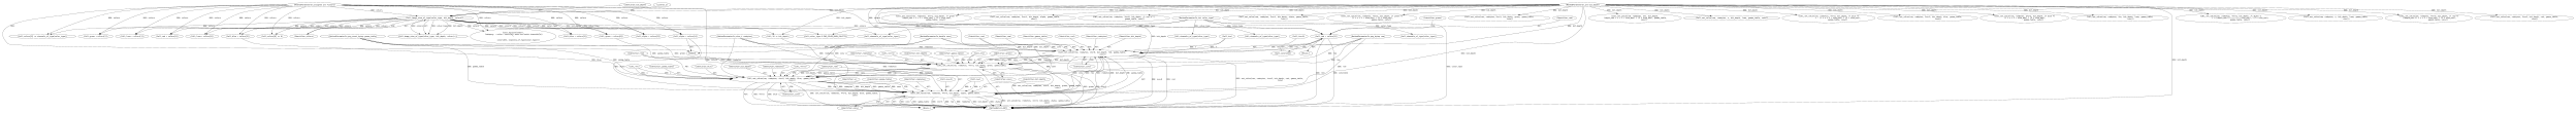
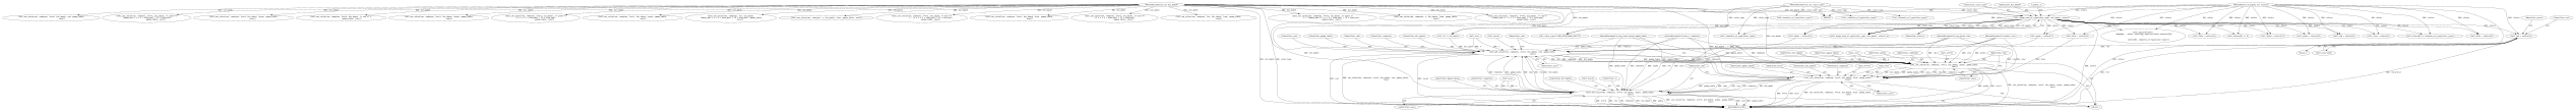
  digraph {
    fontname="JetBrains Mono"
    node [fontname="JetBrains Mono"]
    edge [fontname="JetBrains Mono"]
    n1 [label="(Call,red = colors[1])"]
    n2 [label="(Call,set_value(row, rowbytes, 4*x+0, bit_depth, red, gamma_table,\n                     conv))"]
    n3 [label="(Call,colors[1])"]
    n4 [label="(Block,)"]
    n5 [label="(MethodReturn,RET)"]
    n6 [label="(Call,set_value(row, rowbytes, 4*x+1, bit_depth, green, gamma_table,\n                     conv))"]
    n7 [label="(Identifier,conv)"]
    n8 [label="(Block,)"]
    n9 [label="(Call,image_size_of_type(color_type, bit_depth, colors))"]
    n10 [label="(Call,alpha = colors[4])"]
    n11 [label="(Call,image_size_of_type(color_type, bit_depth, colors)-1)"]
    n12 [label="(Call,red = colors[1])"]
    n13 [label="(Call,blue = colors[3])"]
    n14 [label="(Call,colors[0] == channels_of_type(color_type))"]
    n15 [label="(Call,color_type & PNG_COLOR_MASK_PALETTE)"]
    n16 [label="(Call,1U << bit_depth)"]
    n17 [label="(Call,luma = colors[1])"]
    n18 [label="(Call,green = colors[2])"]
    n19 [label="(Call,colors[0] == 0)"]
    n20 [label="(Identifier,colors)"]
    n21 [label="(Call,channels_of_type(color_type))"]
    n22 [label="(Call,blue = colors[3])"]
    n23 [label="(Call,alpha = colors[2])"]
    n24 [label="(Call,green = colors[2])"]
    n25 [label="(Call,fprintf(stderr,\n \"makepng: --color: count(%u) does not match channels(%u)\n\",\n\n          colors[0], channels_of_type(color_type)))"]
    n26 [label="(Call,luma = colors[1])"]
    n27 [label="(Call,set_value(row, rowbytes, 4*x+3, bit_depth, alpha, gamma_table,\n                     conv))"]
    n28 [label="(Call,set_value(row, rowbytes, 4*x+2, bit_depth, blue, gamma_table,\n                     conv))"]
    n29 [label="(MethodParameterIn,int color_type)"]
    n30 [label="(Call,channels_of_type(color_type))"]
    n31 [label="(Call,channels_of_type(color_type))"]
    n32 [label="(Call,channels_of_type(color_type))"]
    1000118
    n34 [label="(MethodParameterIn,int bit_depth)"]
    n35 [label="(Call,set_value(row, rowbytes, 4*x+3, bit_depth, /* alpha */\n                  Y + ((depth_max-Y) * x * 2 + size_max) / (2 * size_max),\n                  gamma_table, conv))"]
    n36 [label="(Call,set_value(row, rowbytes, x, bit_depth, luma, gamma_table,\n                     conv))"]
    n37 [label="(Call,set_value(row, rowbytes, 4*x+0, bit_depth, /* red */\n ((depth_max-Y) * x * 2 + size_max) / (2 * size_max),\n                  gamma_table, conv))"]
    n38 [label="(Call,set_value(row, rowbytes, 3*x+0, bit_depth, red, gamma_table,\n                     conv))"]
    n39 [label="(Call,set_value(row, rowbytes, 3*x+1, bit_depth, /* green */\n (depth_max * x * 2 + size_max) / (2 * size_max),\n                  gamma_table, conv))"]
    n40 [label="(Call,set_value(row, rowbytes, 2*x+1, bit_depth, alpha, gamma_table,\n                  conv))"]
    n41 [label="(Call,set_value(row, rowbytes, 3*x+0, bit_depth, /* red */ Y,\n                     gamma_table, conv))"]
    n42 [label="(Call,set_value(row, rowbytes, 2*x+1, bit_depth, alpha, gamma_table,\n                     conv))"]
    n43 [label="(Call,set_value(row, rowbytes, 4*x+1, bit_depth, /* green */\n (Y * x * 2 + size_max) / (2 * size_max),\n                  gamma_table, conv))"]
    n44 [label="(Call,set_value(row, rowbytes, 3*x+1, bit_depth, green, gamma_table,\n                     conv))"]
    n45 [label="(Call,set_value(row, rowbytes, 2*x, bit_depth,\n (depth_max * x * 2 + size_max) / (2 * size_max), gamma_table,\n                  conv))"]
    n46 [label="(Call,set_value(row, rowbytes, x, bit_depth, luma, gamma_table, conv))"]
    n47 [label="(Call,set_value(row, rowbytes, 4*x+2, bit_depth, /* blue */\n                  Y - (Y * x * 2 + size_max) / (2 * size_max),\n                  gamma_table, conv))"]
    n48 [label="(Call,set_value(row, rowbytes, 3*x+2, bit_depth, blue, gamma_table,\n                     conv))"]
    n49 [label="(Call,set_value(row, rowbytes, 3*x+2, bit_depth, /* blue */\n (Y * x * 2 + size_max) / (2 * size_max),\n                  gamma_table, conv))"]
    n50 [label="(Call,set_value(row, rowbytes, 2*x, bit_depth, luma, gamma_table,\n                     conv))"]
    n51 [label="(Identifier,conv)"]
    n52 [label="(Identifier,conv)"]
    n53 [label="(Identifier,conv)"]
-   n54 [label="(MethodParameterIn,unsigned int *colors)"]
+   n54 [label="(MethodReturn,unsigned int *colors)"]
    n55 [label="(Call,4*x+2)"]
    n56 [label="(MethodParameterIn,size_t rowbytes)"]
    n57 [label="(Identifier,green)"]
    n58 [label="(Identifier,x)"]
    n59 [label="(Call,4*x+0)"]
    n60 [label="(Identifier,row)"]
    n61 [label="(Identifier,gamma_table)"]
    n62 [label="(Identifier,bit_depth)"]
    n63 [label="(Identifier,rowbytes)"]
    n64 [label="(Call,4*x+1)"]
    n65 [label="(Identifier,rowbytes)"]
    n66 [label="(MethodParameterIn,double conv)"]
    n67 [label="(Literal,1)"]
    n68 [label="(Call,4*x)"]
    n69 [label="(Identifier,bit_depth)"]
    n70 [label="(Identifier,red)"]
    n71 [label="(Identifier,gamma_table)"]
    n72 [label="(Identifier,rowbytes)"]
    n73 [label="(Identifier,bit_depth)"]
    n74 [label="(Identifier,gamma_table)"]
    n75 [label="(Call,4*x)"]
+   n76 [label="(Identifier,color_type)"]
    n77 [label="(Identifier,row)"]
    n78 [label="(Call,4*x)"]
    n79 [label="(Identifier,blue)"]
    n80 [label="(Identifier,row)"]
    n81 [label="(Identifier,row)"]
    n82 [label="(Identifier,bit_depth)"]
    n83 [label="(Identifier,green)"]
    n84 [label="(Call,4*x+3)"]
    n85 [label="(Identifier,red)"]
    n86 [label="(Identifier,rowbytes)"]
    n87 [label="(MethodParameterIn,png_bytep row)"]
    n88 [label="(MethodParameterIn,png_const_bytep gamma_table)"]
    n89 [label="(Call,4*x)"]
    n90 [label="(Identifier,gamma_table)"]
    n91 [label="(Identifier,bit_depth)"]
    n1 -> n2 [label="DDG: red"]
    n1 -> n3 [label="CFG: "]
    n1 -> n4 [label="AST: "]
    n1 -> n5 [label="DDG: colors[1]"]
    n1 -> n5 [label="DDG: red"]
    n2 -> n5 [label="DDG: red"]
    n2 -> n5 [label="DDG: set_value(row, rowbytes, 4*x+0, bit_depth, red, gamma_table,\n                     conv)"]
    n2 -> n5 [label="DDG: 4*x+0"]
    n2 -> n6 [label="DDG: row"]
    n2 -> n6 [label="DDG: rowbytes"]
    n2 -> n6 [label="DDG: bit_depth"]
    n2 -> n6 [label="DDG: gamma_table"]
    n2 -> n6 [label="DDG: conv"]
    n2 -> n7 [label="CFG: "]
    n2 -> n8 [label="AST: "]
    n3 -> n1 [label="AST: "]
    n6 -> n5 [label="DDG: set_value(row, rowbytes, 4*x+1, bit_depth, green, gamma_table,\n                     conv)"]
    n6 -> n5 [label="DDG: green"]
    n6 -> n5 [label="DDG: 4*x+1"]
    n6 -> n8 [label="AST: "]
    n6 -> n28 [label="DDG: row"]
    n6 -> n28 [label="DDG: rowbytes"]
    n6 -> n28 [label="DDG: bit_depth"]
    n6 -> n28 [label="DDG: gamma_table"]
    n6 -> n28 [label="DDG: conv"]
    n6 -> n51 [label="CFG: "]
    n7 -> n2 [label="AST: "]
    n9 -> n1 [label="DDG: colors"]
+   n9 -> n5 [label="DDG: colors"]
    n9 -> n10 [label="DDG: colors"]
    n9 -> n11 [label="AST: "]
    n9 -> n11 [label="DDG: color_type"]
    n9 -> n11 [label="DDG: bit_depth"]
    n9 -> n11 [label="DDG: colors"]
    n9 -> n12 [label="DDG: colors"]
    n9 -> n13 [label="DDG: colors"]
    n9 -> n14 [label="DDG: colors"]
    n9 -> n15 [label="DDG: color_type"]
    n9 -> n16 [label="DDG: bit_depth"]
    n9 -> n17 [label="DDG: colors"]
    n9 -> n18 [label="DDG: colors"]
    n9 -> n19 [label="DDG: colors"]
    n9 -> n20 [label="CFG: "]
    n9 -> n21 [label="DDG: color_type"]
    n9 -> n22 [label="DDG: colors"]
    n9 -> n23 [label="DDG: colors"]
    n9 -> n24 [label="DDG: colors"]
    n9 -> n25 [label="DDG: colors"]
    n9 -> n26 [label="DDG: colors"]
    n10 -> n27 [label="DDG: alpha"]
    n13 -> n28 [label="DDG: blue"]
    n16 -> n2 [label="DDG: bit_depth"]
    n18 -> n6 [label="DDG: green"]
    n20 -> n9 [label="AST: "]
    n27 -> n2 [label="DDG: row"]
    n27 -> n2 [label="DDG: rowbytes"]
    n27 -> n2 [label="DDG: bit_depth"]
    n27 -> n2 [label="DDG: gamma_table"]
    n27 -> n2 [label="DDG: conv"]
    n27 -> n5 [label="DDG: set_value(row, rowbytes, 4*x+3, bit_depth, alpha, gamma_table,\n                     conv)"]
    n27 -> n5 [label="DDG: conv"]
    n27 -> n5 [label="DDG: gamma_table"]
    n27 -> n5 [label="DDG: 4*x+3"]
    n27 -> n5 [label="DDG: row"]
    n27 -> n5 [label="DDG: rowbytes"]
    n27 -> n5 [label="DDG: bit_depth"]
    n27 -> n5 [label="DDG: alpha"]
    n27 -> n8 [label="AST: "]
    n27 -> n53 [label="CFG: "]
    n28 -> n5 [label="DDG: set_value(row, rowbytes, 4*x+2, bit_depth, blue, gamma_table,\n                     conv)"]
    n28 -> n5 [label="DDG: 4*x+2"]
    n28 -> n5 [label="DDG: blue"]
    n28 -> n8 [label="AST: "]
    n28 -> n27 [label="DDG: row"]
    n28 -> n27 [label="DDG: rowbytes"]
    n28 -> n27 [label="DDG: bit_depth"]
    n28 -> n27 [label="DDG: gamma_table"]
    n28 -> n27 [label="DDG: conv"]
    n28 -> n52 [label="CFG: "]
    n29 -> n5 [label="DDG: color_type"]
+   n29 -> n9 [label="DDG: color_type"]
    n29 -> n15 [label="DDG: color_type"]
    n29 -> n21 [label="DDG: color_type"]
    n29 -> n30 [label="DDG: color_type"]
    n29 -> n31 [label="DDG: color_type"]
    n29 -> n32 [label="DDG: color_type"]
-   n10 -> 1000118 [label="AST: "]
+   n29 -> 1000118 [label="AST: "]
    n34 -> n2 [label="DDG: bit_depth"]
    n34 -> n5 [label="DDG: bit_depth"]
    n34 -> n6 [label="DDG: bit_depth"]
    n34 -> n9 [label="DDG: bit_depth"]
    n34 -> n16 [label="DDG: bit_depth"]
    n34 -> n27 [label="DDG: bit_depth"]
    n34 -> n28 [label="DDG: bit_depth"]
    n34 -> 1000118 [label="AST: "]
    n34 -> n35 [label="DDG: bit_depth"]
    n34 -> n36 [label="DDG: bit_depth"]
    n34 -> n37 [label="DDG: bit_depth"]
    n34 -> n38 [label="DDG: bit_depth"]
    n34 -> n39 [label="DDG: bit_depth"]
    n34 -> n40 [label="DDG: bit_depth"]
    n34 -> n41 [label="DDG: bit_depth"]
    n34 -> n42 [label="DDG: bit_depth"]
    n34 -> n43 [label="DDG: bit_depth"]
    n34 -> n44 [label="DDG: bit_depth"]
    n34 -> n45 [label="DDG: bit_depth"]
    n34 -> n46 [label="DDG: bit_depth"]
    n34 -> n47 [label="DDG: bit_depth"]
    n34 -> n48 [label="DDG: bit_depth"]
    n34 -> n49 [label="DDG: bit_depth"]
    n34 -> n50 [label="DDG: bit_depth"]
    n51 -> n6 [label="AST: "]
    n52 -> n28 [label="AST: "]
    n53 -> n27 [label="AST: "]
    n54 -> n1 [label="DDG: colors"]
    n54 -> n5 [label="DDG: colors"]
    n54 -> n9 [label="DDG: colors"]
    n54 -> n10 [label="DDG: colors"]
    n54 -> n12 [label="DDG: colors"]
    n54 -> n13 [label="DDG: colors"]
    n54 -> n14 [label="DDG: colors"]
    n54 -> n17 [label="DDG: colors"]
    n54 -> n18 [label="DDG: colors"]
    n54 -> n19 [label="DDG: colors"]
    n54 -> n22 [label="DDG: colors"]
    n54 -> n23 [label="DDG: colors"]
    n54 -> n24 [label="DDG: colors"]
    n54 -> n25 [label="DDG: colors"]
    n54 -> n26 [label="DDG: colors"]
    n54 -> 1000118 [label="DDG: "]
    n55 -> n28 [label="AST: "]
    n56 -> n2 [label="DDG: rowbytes"]
    n56 -> n6 [label="DDG: rowbytes"]
    n56 -> n27 [label="DDG: rowbytes"]
    n56 -> n28 [label="DDG: rowbytes"]
    n57 -> n1 [label="CFG: "]
    n58 -> n27 [label="CFG: "]
    n59 -> n2 [label="AST: "]
    n60 -> n6 [label="CFG: "]
    n60 -> n28 [label="AST: "]
    n61 -> n27 [label="AST: "]
    n62 -> n9 [label="AST: "]
    n63 -> n6 [label="AST: "]
    n64 -> n6 [label="AST: "]
    n65 -> n27 [label="AST: "]
    n66 -> n2 [label="DDG: conv"]
    n66 -> n6 [label="DDG: conv"]
    n66 -> n27 [label="DDG: conv"]
    n66 -> n28 [label="DDG: conv"]
    n67 -> n9 [label="CFG: "]
    n68 -> n28 [label="DDG: 4"]
    n68 -> n28 [label="DDG: x"]
    n69 -> n6 [label="AST: "]
    n70 -> n2 [label="AST: "]
    n71 -> n6 [label="AST: "]
    n72 -> n2 [label="AST: "]
    n73 -> n2 [label="AST: "]
    n74 -> n28 [label="AST: "]
    n75 -> n2 [label="DDG: 4"]
    n75 -> n2 [label="DDG: x"]
+   n76 -> n9 [label="AST: "]
    n77 -> n2 [label="CFG: "]
    n77 -> n6 [label="AST: "]
    n78 -> n6 [label="DDG: 4"]
    n78 -> n6 [label="DDG: x"]
    n79 -> n28 [label="AST: "]
    n80 -> n27 [label="AST: "]
    n80 -> n28 [label="CFG: "]
    n81 -> n2 [label="AST: "]
    n82 -> n28 [label="AST: "]
    n83 -> n6 [label="AST: "]
    n84 -> n27 [label="AST: "]
    n85 -> n1 [label="AST: "]
    n86 -> n28 [label="AST: "]
    n87 -> n2 [label="DDG: row"]
    n87 -> n6 [label="DDG: row"]
    n87 -> n27 [label="DDG: row"]
    n87 -> n28 [label="DDG: row"]
    n88 -> n2 [label="DDG: gamma_table"]
    n88 -> n6 [label="DDG: gamma_table"]
    n88 -> n27 [label="DDG: gamma_table"]
    n88 -> n28 [label="DDG: gamma_table"]
    n89 -> n27 [label="DDG: 4"]
    n89 -> n27 [label="DDG: x"]
    n90 -> n2 [label="AST: "]
    n91 -> n27 [label="AST: "]
  }
